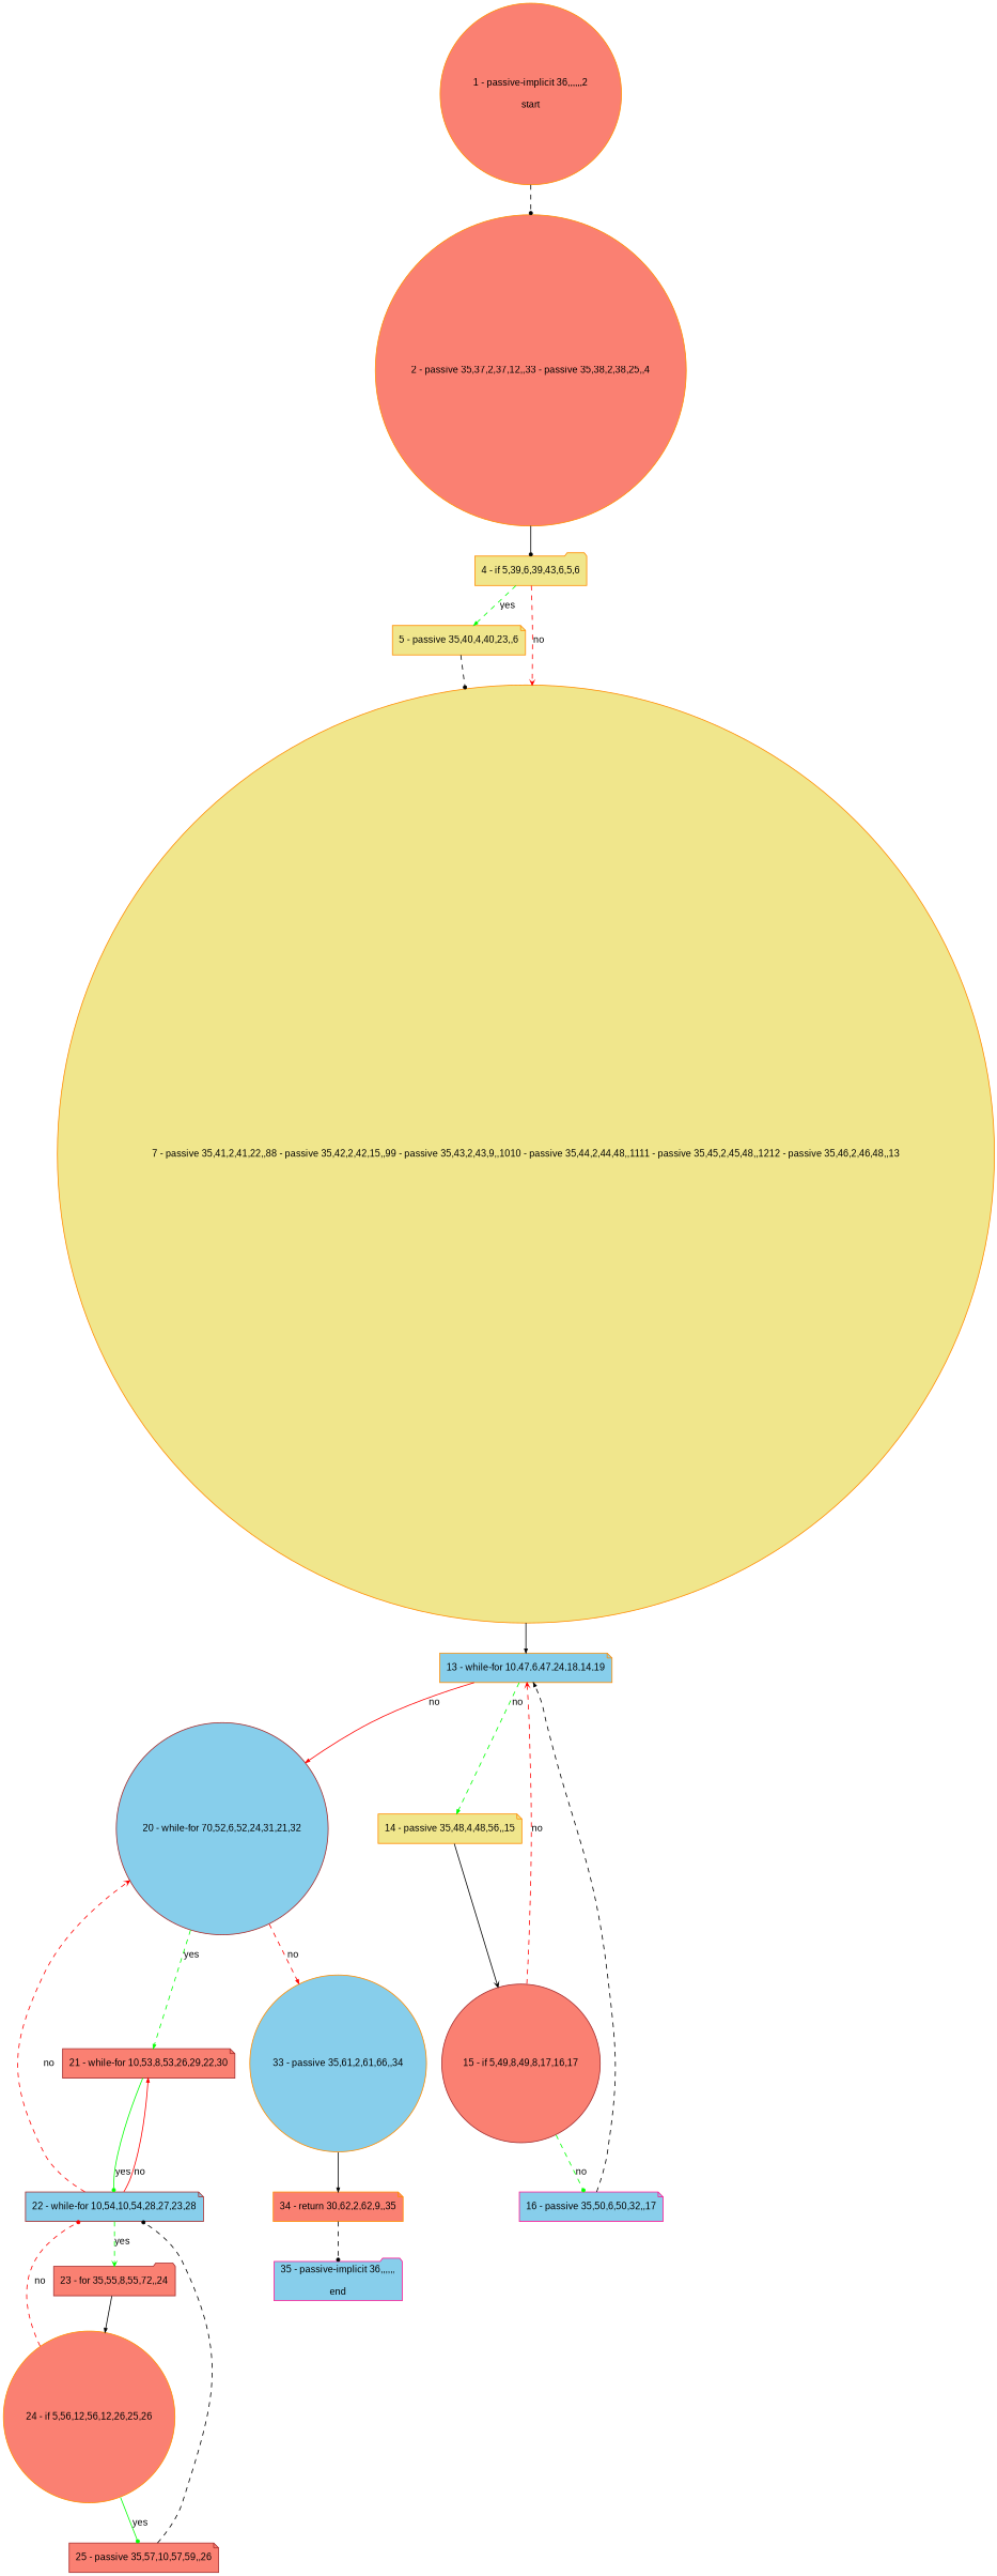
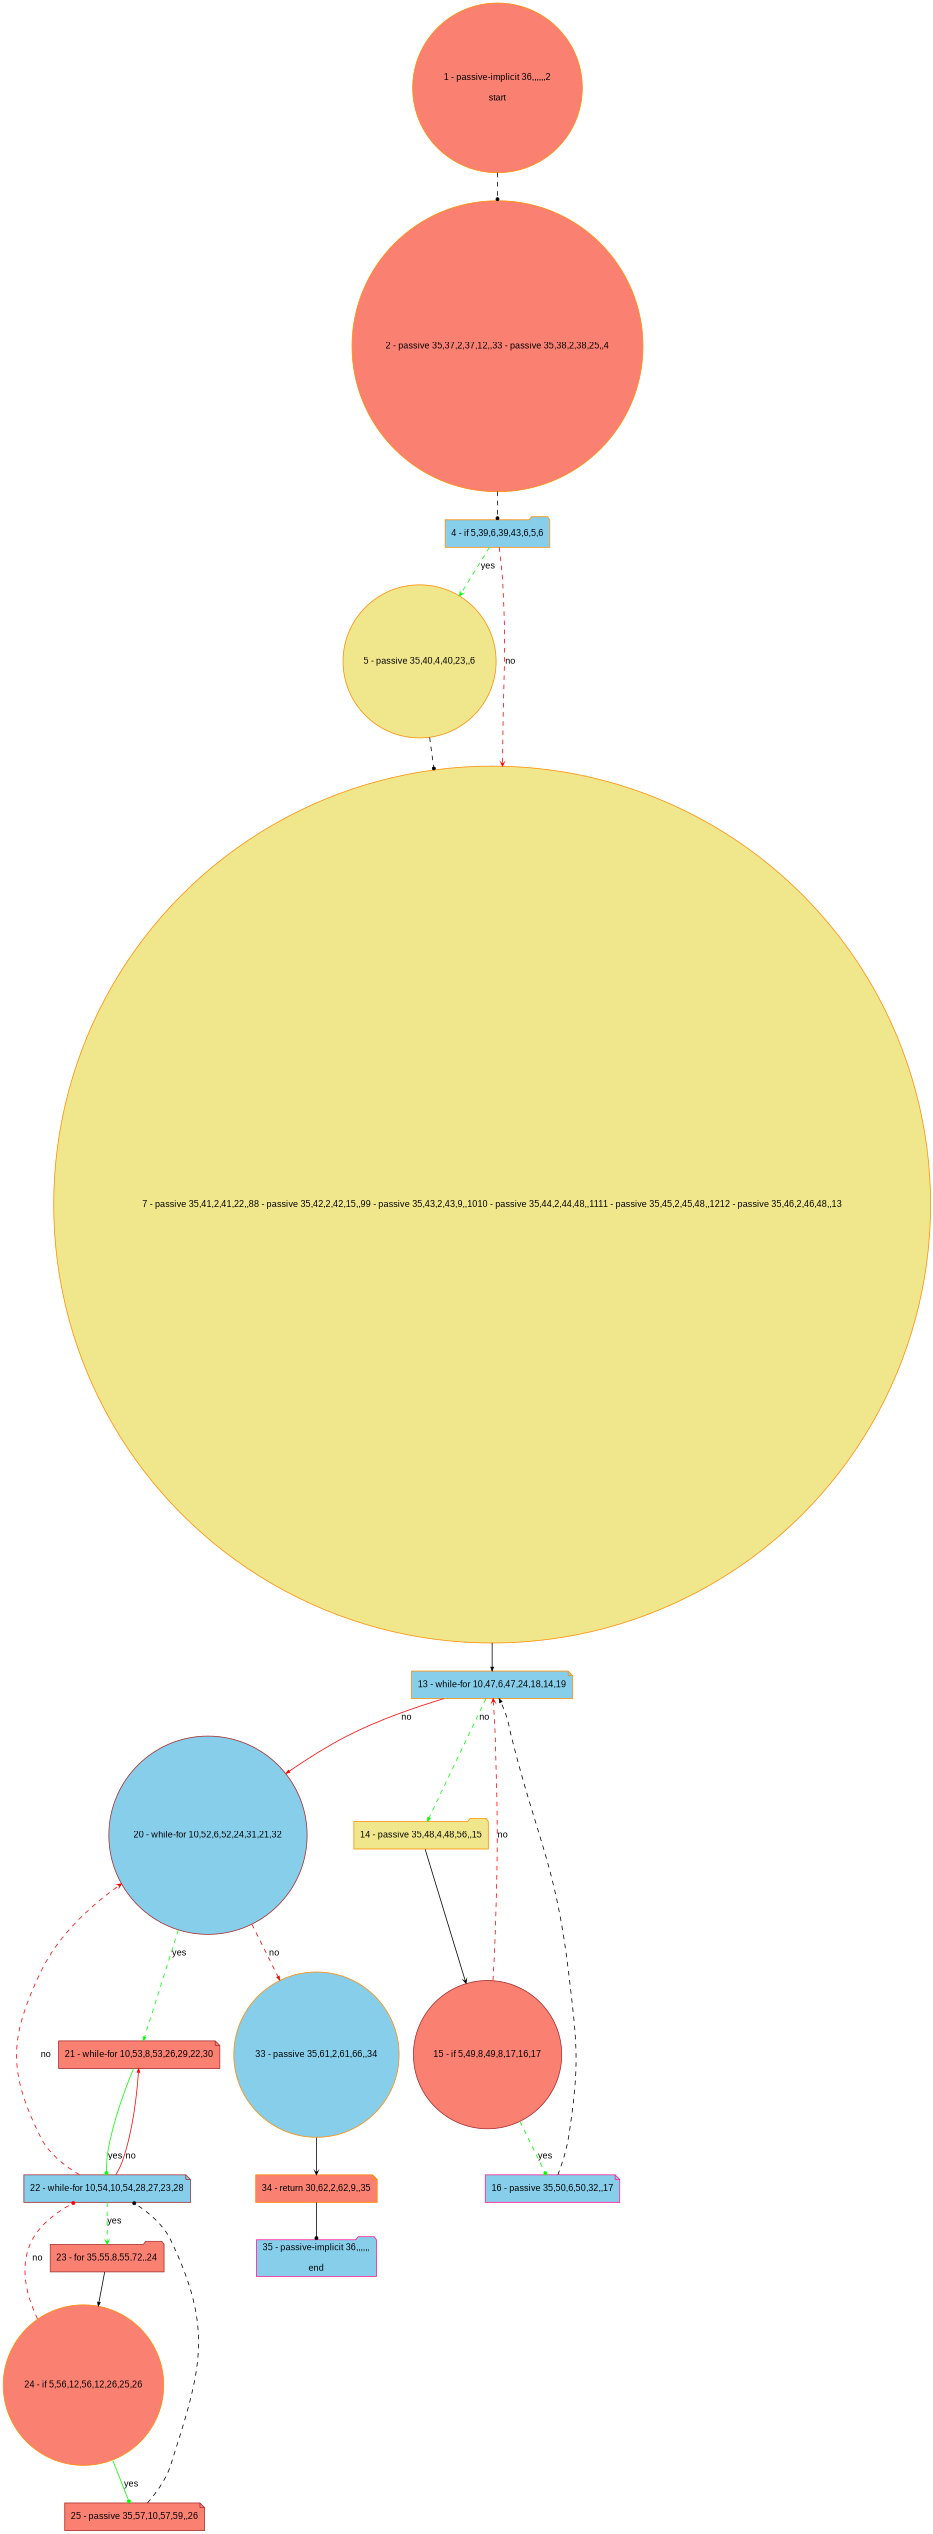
  digraph {
    bgcolor=white
    compound=true
    fillcolor="#FFFFCC"
    fontname=Arial
    fontsize=12
    pack=true
    packmode=clust
    style="rounded,filled"
    node [color=darkorange compound=true fillcolor=salmon fixedsize=false fontname=Arial fontsize=12 node_initialized=no shape=note style=filled]
    edge [arrowhead=normal arrowsize=0.5 arrowtail=none color="#000000" compound=true dir=forward fontcolor=black fontname=Arial fontsize=12 style=dashed]
    n1 [label="2 - passive 35,37,2,37,12,,33 - passive 35,38,2,38,25,,4" shape=circle]
-   n2 [fillcolor=khaki label="4 - if 5,39,6,39,43,6,5,6" shape=folder]
-   n3 [fillcolor=khaki label="5 - passive 35,40,4,40,23,,6"]
+   n2 [fillcolor=skyblue label="4 - if 5,39,6,39,43,6,5,6" shape=folder]
+   n3 [fillcolor=khaki label="5 - passive 35,40,4,40,23,,6" shape=circle]
    n4 [fillcolor=khaki label="7 - passive 35,41,2,41,22,,88 - passive 35,42,2,42,15,,99 - passive 35,43,2,43,9,,1010 - passive 35,44,2,44,48,,1111 - passive 35,45,2,45,48,,1212 - passive 35,46,2,46,48,,13" shape=circle]
    n5 [label="1 - passive-implicit 36,,,,,,2\n\nstart" shape=circle]
    n6 [fillcolor=skyblue label="13 - while-for 10,47,6,47,24,18,14,19"]
-   n7 [fillcolor=khaki label="14 - passive 35,48,4,48,56,,15"]
-   n8 [color=brown fillcolor=skyblue label="20 - while-for 70,52,6,52,24,31,21,32" shape=circle]
+   n7 [fillcolor=khaki label="14 - passive 35,48,4,48,56,,15" shape=folder]
+   n8 [color=brown fillcolor=skyblue label="20 - while-for 10,52,6,52,24,31,21,32" shape=circle]
    n9 [color=brown label="15 - if 5,49,8,49,8,17,16,17" shape=circle]
    n10 [color=brown label="21 - while-for 10,53,8,53,26,29,22,30"]
    n11 [fillcolor=skyblue label="33 - passive 35,61,2,61,66,,34" shape=circle]
    n12 [color=deeppink fillcolor=skyblue label="16 - passive 35,50,6,50,32,,17"]
    n13 [color=brown fillcolor=skyblue label="22 - while-for 10,54,10,54,28,27,23,28"]
    n14 [label="34 - return 30,62,2,62,9,,35"]
    n15 [color=brown label="23 - for 35,55,8,55,72,,24" shape=folder]
    n16 [color=deeppink fillcolor=skyblue label="35 - passive-implicit 36,,,,,,\n\nend" shape=folder]
    n17 [label="24 - if 5,56,12,56,12,26,25,26" shape=circle]
    n18 [color=brown label="25 - passive 35,57,10,57,59,,26"]
-   n1 -> n2 [arrowhead=dot style=solid]
-   n2 -> n3 [color="#00ff00" label=yes]
+   n1 -> n2 [arrowhead=dot]
+   n2 -> n3 [arrowhead=vee color="#00ff00" label=yes]
    n2 -> n4 [arrowhead=vee color="#ff0000" label=no]
    n3 -> n4 [arrowhead=dot]
    n4 -> n6 [style=solid]
    n5 -> n1 [arrowhead=dot]
    n6 -> n7 [color="#00ff00" label=no]
    n6 -> n8 [color="#ff0000" label=no style=solid]
    n7 -> n9 [arrowhead=vee style=solid]
    n8 -> n10 [color="#00ff00" label=yes]
    n8 -> n11 [color="#ff0000" label=no]
    n9 -> n6 [arrowhead=vee color="#ff0000" label=no]
-   n9 -> n12 [arrowhead=dot color="#00ff00" label=no]
+   n9 -> n12 [arrowhead=dot color="#00ff00" label=yes]
    n10 -> n13 [arrowhead=dot color="#00ff00" label=yes style=solid]
-   n11 -> n14 [style=solid]
+   n11 -> n14 [arrowhead=vee style=solid]
    n12 -> n6
    n13 -> n8 [arrowhead=vee color="#ff0000" label=no]
    n13 -> n10 [color="#ff0000" label=no style=solid]
    n13 -> n15 [arrowhead=vee color="#00ff00" label=yes]
-   n14 -> n16 [arrowhead=dot]
+   n14 -> n16 [arrowhead=dot style=solid]
    n15 -> n17 [style=solid]
    n17 -> n13 [arrowhead=dot color="#ff0000" label=no]
    n17 -> n18 [arrowhead=dot color="#00ff00" label=yes style=solid]
    n18 -> n13 [arrowhead=dot]
  }
